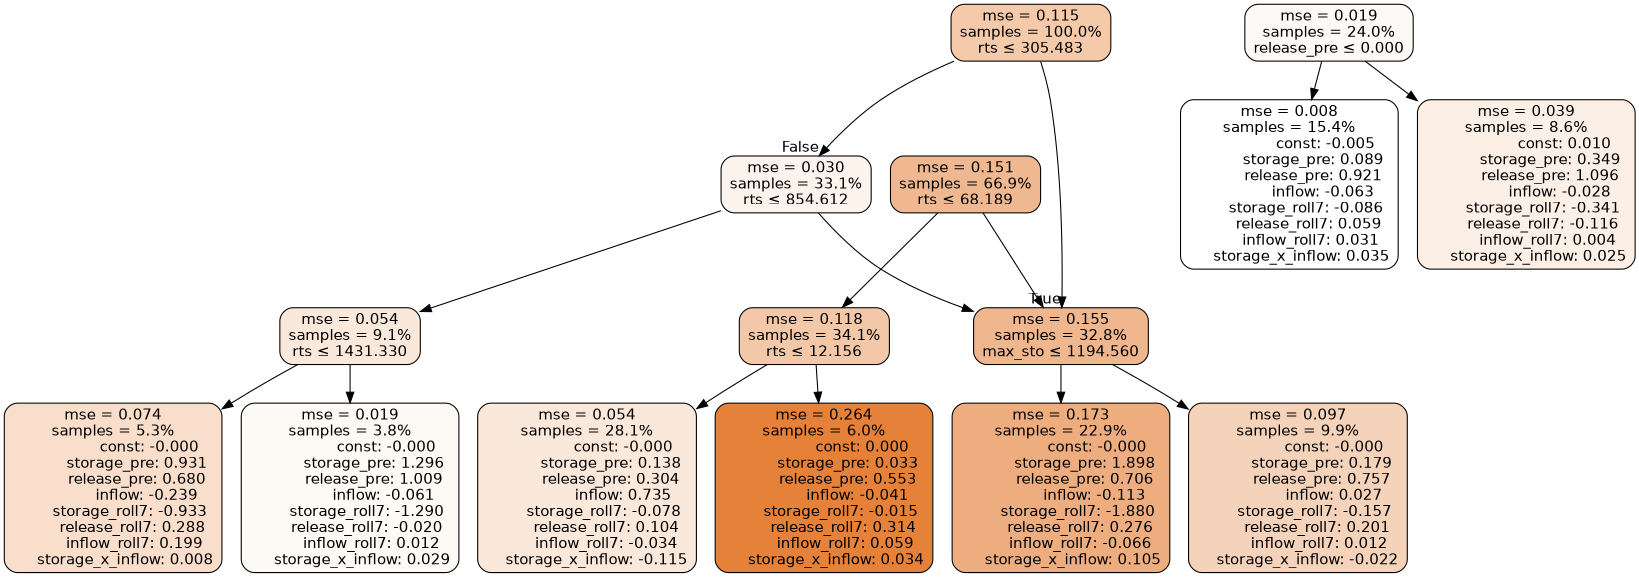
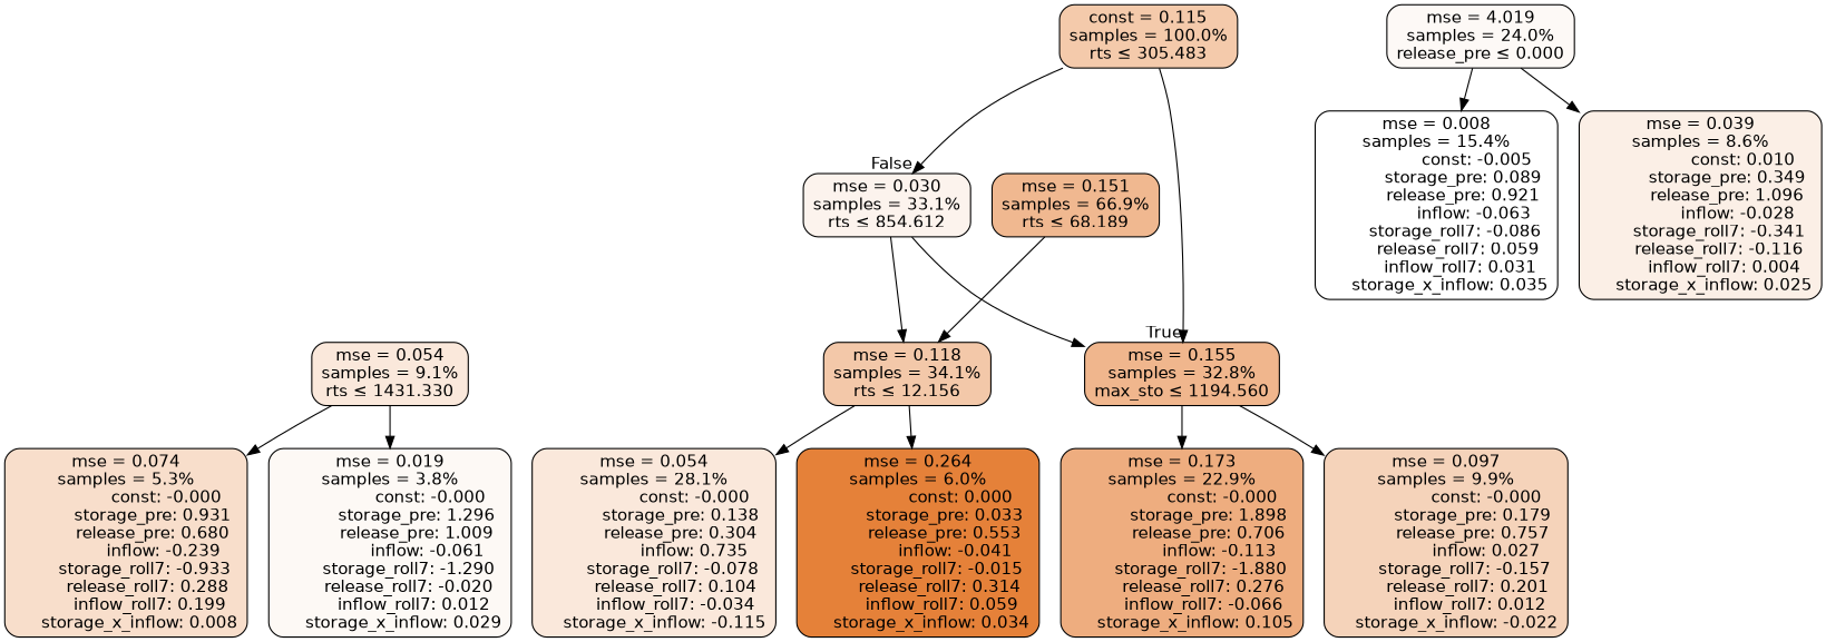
  digraph {
    node [color=black fillcolor="#fae8db" fontname=helvetica shape=rectangle style="filled, rounded"]
    edge [fontname=helvetica]
-   n1 [fillcolor="#f4caab" label="mse = 0.115\nsamples = 100.0%\nrts &le; 305.483"]
+   n1 [fillcolor="#f4caab" label="const = 0.115\nsamples = 100.0%\nrts &le; 305.483"]
    n2 [fillcolor="#fcf3ed" label="mse = 0.030\nsamples = 33.1%\nrts &le; 854.612"]
    n3 [fillcolor="#f0b68d" label="mse = 0.155\nsamples = 32.8%\nmax_sto &le; 1194.560"]
    n4 [fillcolor="#f0b890" label="mse = 0.151\nsamples = 66.9%\nrts &le; 68.189"]
    n5 [fillcolor="#f3c8a9" label="mse = 0.118\nsamples = 34.1%\nrts &le; 12.156"]
    n6 [label="mse = 0.054\nsamples = 9.1%\nrts &le; 1431.330"]
    n7 [label="mse = 0.054\nsamples = 28.1%\n               const: -0.000\n          storage_pre: 0.138\n          release_pre: 0.304\n               inflow: 0.735\n       storage_roll7: -0.078\n        release_roll7: 0.104\n        inflow_roll7: -0.034\n    storage_x_inflow: -0.115"]
    n8 [fillcolor="#e58139" label="mse = 0.264\nsamples = 6.0%\n                const: 0.000\n          storage_pre: 0.033\n          release_pre: 0.553\n              inflow: -0.041\n       storage_roll7: -0.015\n        release_roll7: 0.314\n         inflow_roll7: 0.059\n     storage_x_inflow: 0.034"]
    n9 [fillcolor="#eead7f" label="mse = 0.173\nsamples = 22.9%\n               const: -0.000\n          storage_pre: 1.898\n          release_pre: 0.706\n              inflow: -0.113\n       storage_roll7: -1.880\n        release_roll7: 0.276\n        inflow_roll7: -0.066\n     storage_x_inflow: 0.105"]
    n10 [fillcolor="#f5d3ba" label="mse = 0.097\nsamples = 9.9%\n               const: -0.000\n          storage_pre: 0.179\n          release_pre: 0.757\n               inflow: 0.027\n       storage_roll7: -0.157\n        release_roll7: 0.201\n         inflow_roll7: 0.012\n    storage_x_inflow: -0.022"]
-   n11 [fillcolor="#fdf9f6" label="mse = 0.019\nsamples = 24.0%\nrelease_pre &le; 0.000"]
+   n11 [fillcolor="#fdf9f6" label="mse = 4.019\nsamples = 24.0%\nrelease_pre &le; 0.000"]
    n12 [fillcolor="#ffffff" label="mse = 0.008\nsamples = 15.4%\n               const: -0.005\n          storage_pre: 0.089\n          release_pre: 0.921\n              inflow: -0.063\n       storage_roll7: -0.086\n        release_roll7: 0.059\n         inflow_roll7: 0.031\n     storage_x_inflow: 0.035"]
    n13 [fillcolor="#fbefe6" label="mse = 0.039\nsamples = 8.6%\n                const: 0.010\n          storage_pre: 0.349\n          release_pre: 1.096\n              inflow: -0.028\n       storage_roll7: -0.341\n       release_roll7: -0.116\n         inflow_roll7: 0.004\n     storage_x_inflow: 0.025"]
    n14 [fillcolor="#f8decb" label="mse = 0.074\nsamples = 5.3%\n               const: -0.000\n          storage_pre: 0.931\n          release_pre: 0.680\n              inflow: -0.239\n       storage_roll7: -0.933\n        release_roll7: 0.288\n         inflow_roll7: 0.199\n     storage_x_inflow: 0.008"]
    n15 [fillcolor="#fdf9f5" label="mse = 0.019\nsamples = 3.8%\n               const: -0.000\n          storage_pre: 1.296\n          release_pre: 1.009\n              inflow: -0.061\n       storage_roll7: -1.290\n       release_roll7: -0.020\n         inflow_roll7: 0.012\n     storage_x_inflow: 0.029"]
    n1 -> n2 [headlabel=False labelangle=-45 labeldistance=2.5]
    n1 -> n3 [headlabel=True labelangle=45 labeldistance=2.5]
    n2 -> n3
-   n2 -> n6
+   n2 -> n5
    n3 -> n9
    n3 -> n10
-   n4 -> n3
    n4 -> n5
    n5 -> n7
    n5 -> n8
    n6 -> n14
    n6 -> n15
    n11 -> n12
    n11 -> n13
  }
